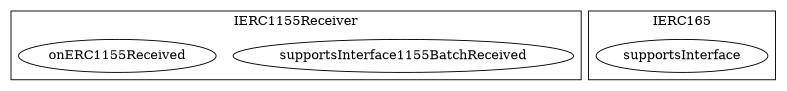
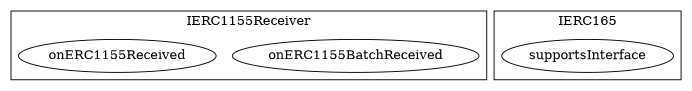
  strict digraph {
-   n1 [label=supportsInterface1155BatchReceived]
+   n1 [label=onERC1155BatchReceived]
    n2 [label=onERC1155Received]
    n3 [label=supportsInterface]
    subgraph cluster_1 {
      label=IERC1155Receiver
      n1
      n2
    }
    subgraph cluster_2 {
      label=IERC165
      n3
    }
    subgraph cluster_3 {
      label="[Solidity]"
    }
  }
